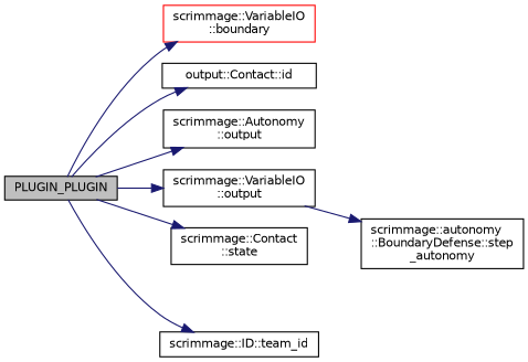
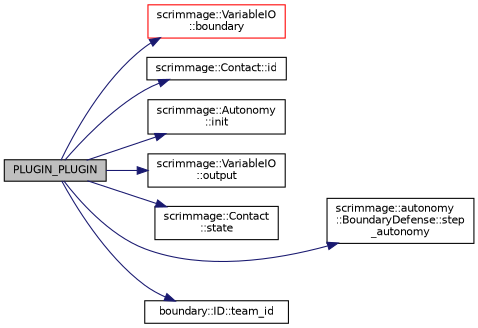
  digraph {
    rankdir=LR
    node [color=black fillcolor=white fontname=Helvetica fontsize=10 shape=record style=filled]
    edge [color=midnightblue fontname=Helvetica fontsize=10 labelfontname=Helvetica labelfontsize=10 style=solid]
    n1 [fillcolor=grey75 fontcolor=black height=0.2 label=PLUGIN_PLUGIN width=0.4]
    n2 [color=red height=0.2 label="scrimmage::VariableIO\l::boundary" width=0.4]
-   n3 [height=0.2 label="output::Contact::id" width=0.4]
-   n4 [height=0.2 label="scrimmage::Autonomy\l::output" width=0.4]
+   n3 [height=0.2 label="scrimmage::Contact::id" width=0.4]
+   n4 [height=0.2 label="scrimmage::Autonomy\l::init" width=0.4]
    n5 [height=0.2 label="scrimmage::VariableIO\l::output" width=0.4]
    n6 [height=0.2 label="scrimmage::Contact\l::state" width=0.4]
    n7 [height=0.2 label="scrimmage::autonomy\l::BoundaryDefense::step\l_autonomy" width=0.4]
-   n8 [height=0.2 label="scrimmage::ID::team_id" width=0.4]
+   n8 [height=0.2 label="boundary::ID::team_id" width=0.4]
    n1 -> n2
    n1 -> n3
    n1 -> n4
    n1 -> n5
    n1 -> n6
-   n5 -> n7
+   n1 -> n7
    n1 -> n8
  }
